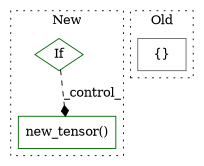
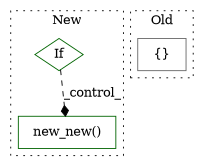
  digraph {
    node [shape=box color=darkgreen]
-   n1 [a=75 l="21,1" label="new_tensor()" s="26487,26511"]
+   n1 [a=75 l="21,1" label="new_new()" s="26487,26511"]
    n2 [a=96 l=3 label=If s=26281 shape=diamond]
    n3 [a=95 l="1,1" label="{}" s="26365,26392" color=gray40]
    subgraph cluster_1 {
      label=New
      style=dotted
      n1
      n2
    }
    subgraph cluster_2 {
      label=Old
      style=dotted
      n3
    }
    n2 -> n1 [label=_control_ style=dashed arrowhead=diamond]
  }
